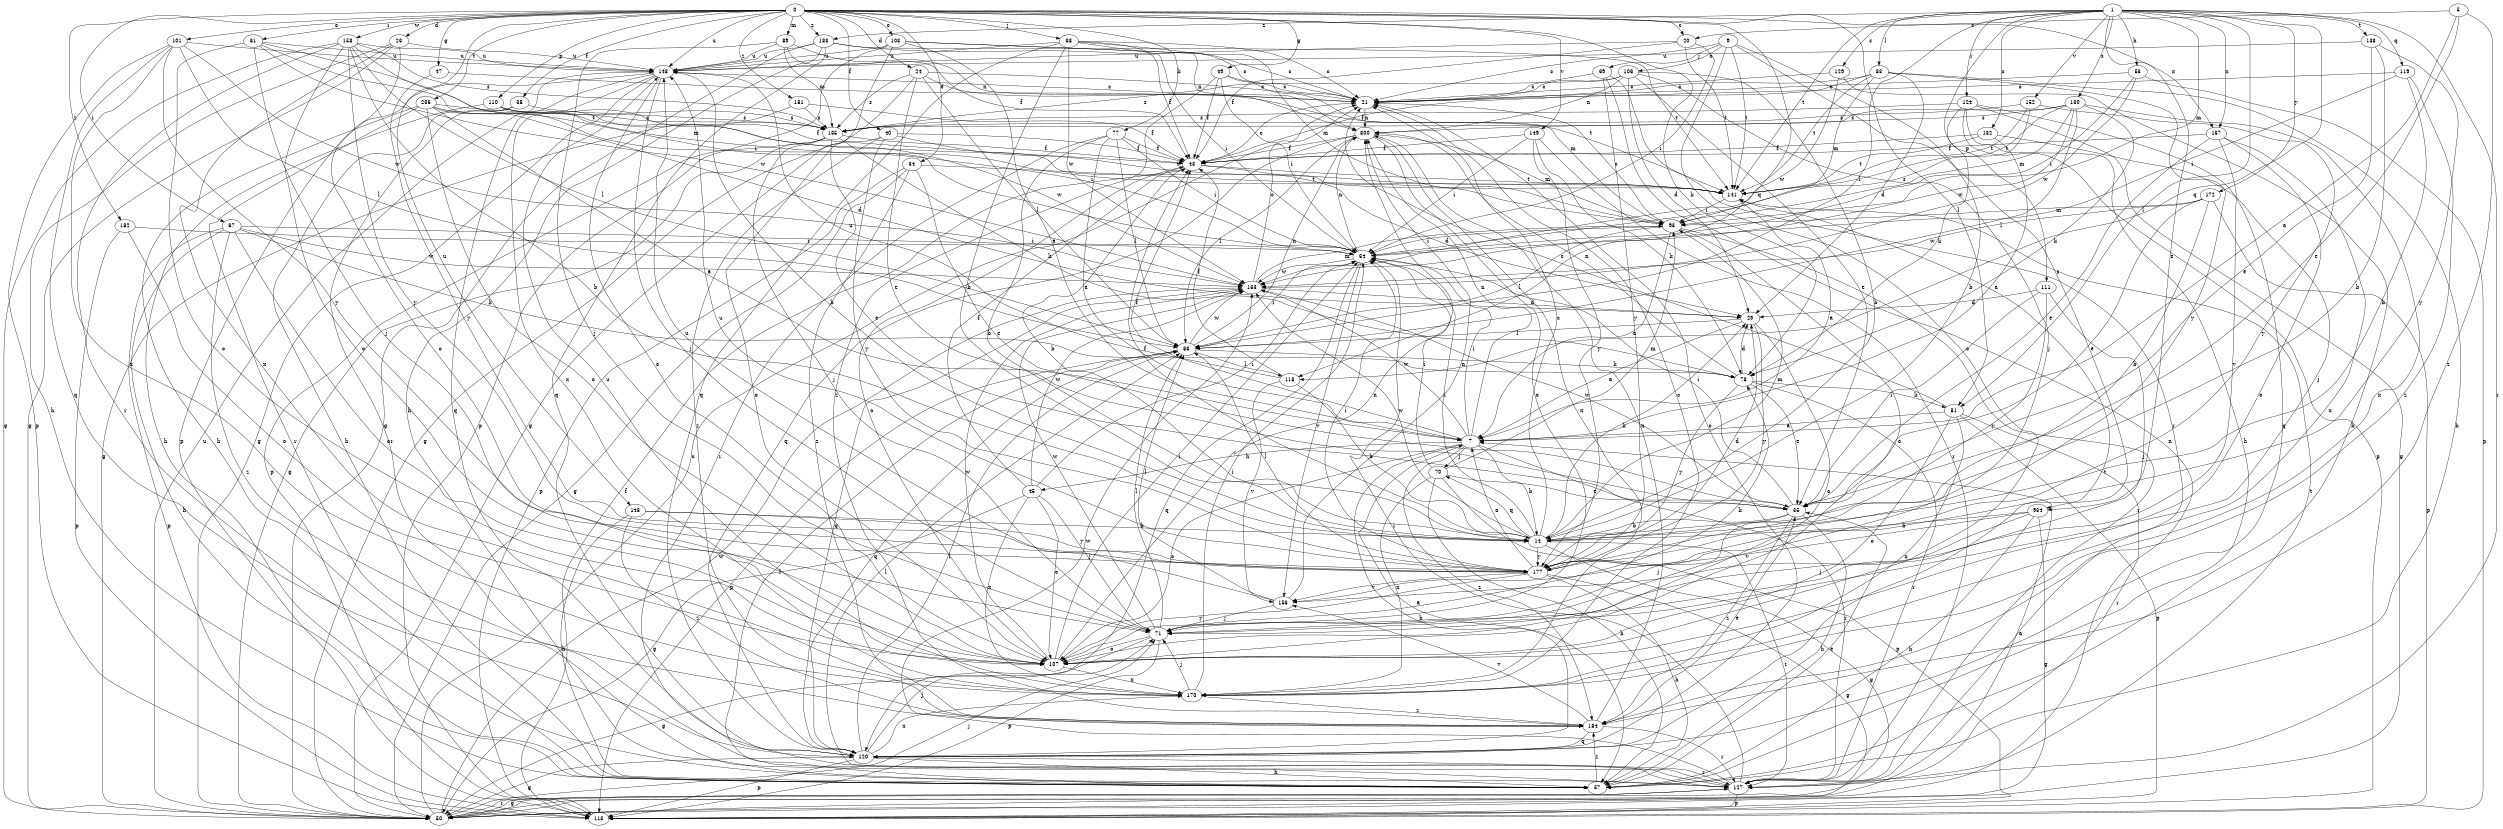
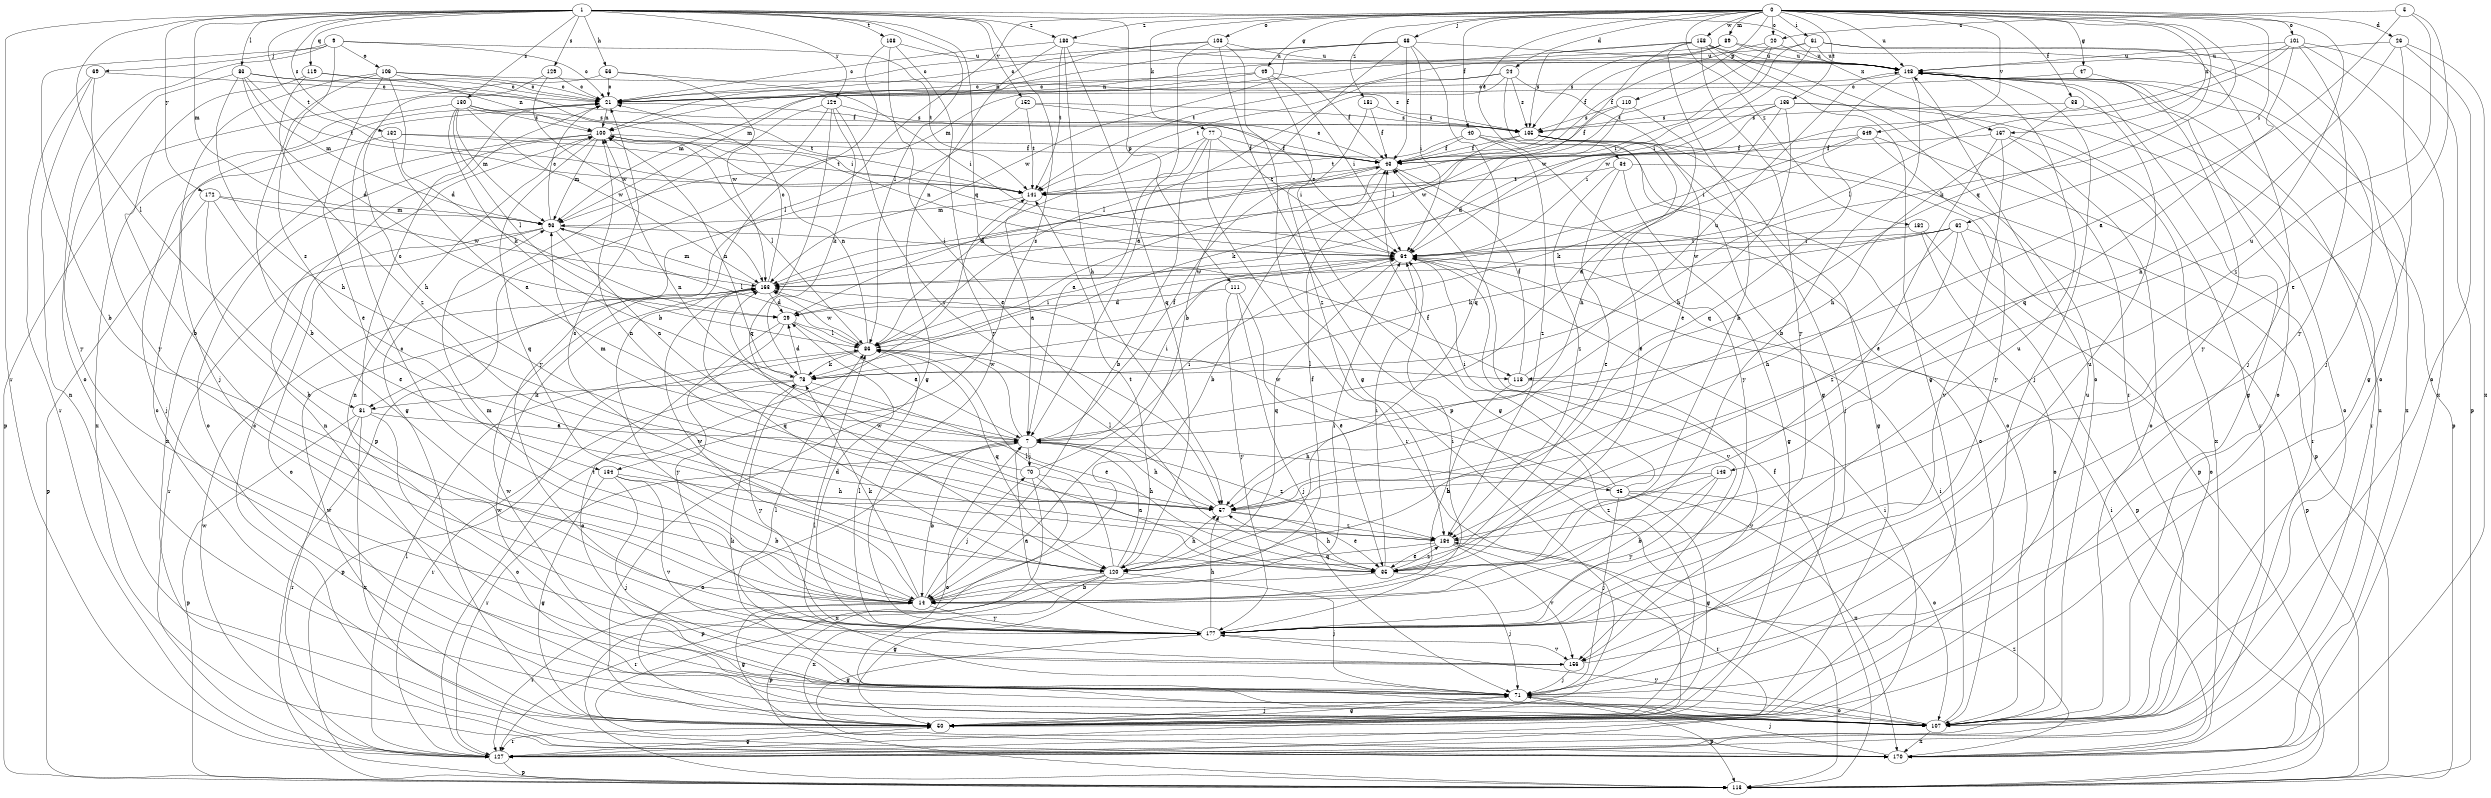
  strict digraph {
    0
    20
    24
    26
    34
    38
    40
    47
    49
    61
-   62 [label=67]
+   62
    68
    77
    78
    81
    89
    101
    103
    110
    118
-   136 [label=236]
+   136
    143
    148
-   149
+   149 [label=649]
    158
    167
    181
    182
    183
    141
    43
    64
    86
    35
    21
    50
    135
    107
    57
    170
    184
    113
    127
    177
    93
    163
    71
    14
    120
    7
-   100 [label=800]
+   100
    29
    156
    1
    n55 [label=56]
    83
    111
    119
    124
    129
    130
    132
-   134 [label=934]
+   134
    138
    152
    172
    5
    n68 [label=45]
    70
    n70 [label=9]
    69
    106
    0 -> 20 [label=c]
    0 -> 24 [label=d]
    0 -> 26 [label=d]
    0 -> 34 [label=e]
    0 -> 38 [label=f]
    0 -> 40 [label=f]
    0 -> 47 [label=g]
    0 -> 49 [label=g]
    0 -> 61 [label=i]
    0 -> 62 [label=i]
    0 -> 68 [label=j]
    0 -> 77 [label=k]
    0 -> 78 [label=k]
    0 -> 81 [label=l]
    0 -> 89 [label=m]
    0 -> 101 [label=o]
    0 -> 103 [label=o]
    0 -> 110 [label=p]
    0 -> 118 [label=q]
    0 -> 136 [label=t]
    0 -> 143 [label=u]
    0 -> 148 [label=u]
    0 -> 149 [label=v]
    0 -> 158 [label=w]
    0 -> 167 [label=x]
    0 -> 181 [label=z]
    0 -> 182 [label=z]
    0 -> 183 [label=z]
    20 -> 148 [label=u]
    20 -> 141 [label=t]
    20 -> 43 [label=f]
    20 -> 64 [label=i]
    24 -> 141 [label=t]
    24 -> 86 [label=l]
    24 -> 35 [label=e]
    24 -> 21 [label=c]
    24 -> 50 [label=g]
    24 -> 135 [label=s]
    26 -> 148 [label=u]
    26 -> 50 [label=g]
    26 -> 107 [label=o]
    26 -> 57 [label=h]
    26 -> 170 [label=x]
    34 -> 141 [label=t]
    34 -> 35 [label=e]
    34 -> 50 [label=g]
    34 -> 184 [label=z]
    34 -> 113 [label=p]
    38 -> 135 [label=s]
    38 -> 57 [label=h]
    38 -> 127 [label=r]
    40 -> 141 [label=t]
    40 -> 43 [label=f]
    40 -> 107 [label=o]
    40 -> 184 [label=z]
    40 -> 177 [label=y]
    47 -> 21 [label=c]
    47 -> 177 [label=y]
    49 -> 43 [label=f]
    49 -> 64 [label=i]
    49 -> 21 [label=c]
    49 -> 184 [label=z]
    49 -> 93 [label=m]
    61 -> 148 [label=u]
    61 -> 141 [label=t]
    61 -> 64 [label=i]
    61 -> 107 [label=o]
    61 -> 163 [label=w]
    61 -> 71 [label=j]
    62 -> 78 [label=k]
    62 -> 64 [label=i]
    62 -> 107 [label=o]
    62 -> 57 [label=h]
    62 -> 184 [label=z]
    62 -> 113 [label=p]
    62 -> 163 [label=w]
    68 -> 148 [label=u]
    68 -> 43 [label=f]
    68 -> 64 [label=i]
    68 -> 21 [label=c]
    68 -> 93 [label=m]
    68 -> 163 [label=w]
    68 -> 14 [label=b]
    68 -> 120 [label=q]
    77 -> 43 [label=f]
    77 -> 64 [label=i]
    77 -> 86 [label=l]
    77 -> 127 [label=r]
    77 -> 14 [label=b]
    77 -> 7 [label=a]
    78 -> 81 [label=k]
    78 -> 35 [label=e]
    78 -> 127 [label=r]
    78 -> 177 [label=y]
    78 -> 100 [label=n]
    78 -> 29 [label=d]
    81 -> 21 [label=c]
    81 -> 107 [label=o]
    81 -> 170 [label=x]
    81 -> 113 [label=p]
    81 -> 127 [label=r]
    81 -> 7 [label=a]
    89 -> 148 [label=u]
    89 -> 43 [label=f]
    89 -> 135 [label=s]
    89 -> 71 [label=j]
    89 -> 100 [label=n]
    101 -> 148 [label=u]
    101 -> 86 [label=l]
    101 -> 170 [label=x]
    101 -> 113 [label=p]
    101 -> 177 [label=y]
    101 -> 163 [label=w]
    101 -> 120 [label=q]
    103 -> 148 [label=u]
    103 -> 21 [label=c]
    103 -> 50 [label=g]
    103 -> 113 [label=p]
    103 -> 7 [label=a]
    103 -> 100 [label=n]
    110 -> 43 [label=f]
    110 -> 135 [label=s]
    110 -> 57 [label=h]
    110 -> 163 [label=w]
    118 -> 148 [label=u]
    118 -> 43 [label=f]
    118 -> 14 [label=b]
    118 -> 156 [label=v]
    136 -> 64 [label=i]
    136 -> 135 [label=s]
    136 -> 107 [label=o]
    136 -> 57 [label=h]
    136 -> 127 [label=r]
    136 -> 7 [label=a]
    136 -> 29 [label=d]
    143 -> 57 [label=h]
    143 -> 184 [label=z]
    143 -> 177 [label=y]
    143 -> 14 [label=b]
    148 -> 21 [label=c]
    148 -> 50 [label=g]
    148 -> 107 [label=o]
    148 -> 170 [label=x]
    148 -> 113 [label=p]
    148 -> 71 [label=j]
    148 -> 14 [label=b]
    148 -> 120 [label=q]
    149 -> 78 [label=k]
    149 -> 43 [label=f]
    149 -> 64 [label=i]
    149 -> 127 [label=r]
    149 -> 177 [label=y]
    158 -> 148 [label=u]
    158 -> 86 [label=l]
    158 -> 50 [label=g]
    158 -> 135 [label=s]
    158 -> 107 [label=o]
    158 -> 127 [label=r]
    158 -> 177 [label=y]
    158 -> 93 [label=m]
    158 -> 14 [label=b]
    167 -> 43 [label=f]
    167 -> 35 [label=e]
    167 -> 107 [label=o]
    167 -> 170 [label=x]
    167 -> 156 [label=v]
    181 -> 43 [label=f]
    181 -> 50 [label=g]
    181 -> 135 [label=s]
    182 -> 64 [label=i]
    182 -> 107 [label=o]
    182 -> 113 [label=p]
    183 -> 148 [label=u]
    183 -> 141 [label=t]
    183 -> 21 [label=c]
    183 -> 50 [label=g]
    183 -> 57 [label=h]
    183 -> 120 [label=q]
-   141 -> 93 [label=i]
+   141 -> 93 [label=m]
    141 -> 7 [label=a]
    43 -> 141 [label=t]
    43 -> 21 [label=c]
    43 -> 107 [label=o]
    43 -> 14 [label=b]
    43 -> 29 [label=d]
    64 -> 163 [label=w]
    64 -> 120 [label=q]
    64 -> 100 [label=n]
    64 -> 156 [label=v]
    86 -> 78 [label=k]
    86 -> 118 [label=l]
    86 -> 64 [label=i]
    86 -> 113 [label=p]
    86 -> 163 [label=w]
    86 -> 120 [label=q]
    86 -> 100 [label=n]
    35 -> 64 [label=i]
    35 -> 57 [label=h]
    35 -> 184 [label=z]
    35 -> 163 [label=w]
    35 -> 71 [label=j]
    35 -> 14 [label=b]
    21 -> 100 [label=n]
    50 -> 148 [label=u]
    50 -> 21 [label=c]
    50 -> 127 [label=r]
    50 -> 163 [label=w]
    50 -> 71 [label=j]
    50 -> 7 [label=a]
    135 -> 78 [label=k]
    135 -> 43 [label=f]
    135 -> 35 [label=e]
    135 -> 50 [label=g]
    135 -> 113 [label=p]
    135 -> 71 [label=j]
    107 -> 64 [label=i]
    107 -> 170 [label=x]
-   177 -> 107 [label=y]
+   107 -> 177 [label=y]
    107 -> 163 [label=w]
    107 -> 100 [label=n]
    57 -> 86 [label=l]
    57 -> 35 [label=e]
    57 -> 184 [label=z]
    170 -> 148 [label=u]
    170 -> 64 [label=i]
    170 -> 21 [label=c]
    170 -> 184 [label=z]
    170 -> 71 [label=j]
    184 -> 35 [label=e]
    184 -> 127 [label=r]
    184 -> 120 [label=q]
    184 -> 100 [label=n]
    184 -> 156 [label=v]
    113 -> 43 [label=f]
    127 -> 141 [label=t]
    127 -> 64 [label=i]
    127 -> 86 [label=l]
    127 -> 50 [label=g]
    127 -> 113 [label=p]
    127 -> 163 [label=w]
    177 -> 148 [label=u]
    177 -> 64 [label=i]
    177 -> 86 [label=l]
    177 -> 50 [label=g]
    177 -> 57 [label=h]
    177 -> 7 [label=a]
    177 -> 29 [label=d]
    177 -> 156 [label=v]
    93 -> 64 [label=i]
    93 -> 86 [label=l]
    93 -> 21 [label=c]
    93 -> 107 [label=o]
    93 -> 127 [label=r]
    93 -> 7 [label=a]
    163 -> 21 [label=c]
    163 -> 93 [label=m]
    163 -> 120 [label=q]
    163 -> 29 [label=d]
    71 -> 78 [label=k]
    71 -> 86 [label=l]
    71 -> 50 [label=g]
    71 -> 107 [label=o]
    71 -> 113 [label=p]
    71 -> 163 [label=w]
-   14 -> 29 [label=k]
+   14 -> 78 [label=k]
    14 -> 43 [label=f]
    14 -> 64 [label=i]
    14 -> 21 [label=c]
    14 -> 50 [label=g]
    14 -> 127 [label=r]
    14 -> 177 [label=y]
    14 -> 93 [label=m]
    14 -> 163 [label=w]
-   14 -> 70 [label=q]
+   14 -> 70 [label=j]
    120 -> 141 [label=t]
    120 -> 86 [label=l]
    120 -> 21 [label=c]
    120 -> 50 [label=g]
    120 -> 57 [label=h]
    120 -> 170 [label=x]
    120 -> 113 [label=p]
    120 -> 127 [label=r]
    120 -> 71 [label=j]
    120 -> 7 [label=a]
    7 -> 43 [label=f]
    7 -> 64 [label=i]
    7 -> 107 [label=o]
    7 -> 57 [label=h]
    7 -> 184 [label=z]
    7 -> 127 [label=r]
    7 -> 163 [label=w]
    7 -> 14 [label=b]
    7 -> 100 [label=n]
    7 -> n68 [label=h]
    7 -> 70 [label=j]
    100 -> 43 [label=f]
    100 -> 86 [label=l]
    100 -> 107 [label=o]
    100 -> 170 [label=x]
    100 -> 93 [label=m]
    100 -> 120 [label=q]
    29 -> 86 [label=l]
    29 -> 107 [label=o]
    29 -> 177 [label=y]
    29 -> 7 [label=a]
    156 -> 148 [label=u]
    156 -> 86 [label=l]
    156 -> 71 [label=j]
    156 -> 100 [label=n]
    1 -> 81 [label=l]
    1 -> 118 [label=q]
    1 -> 167 [label=x]
    1 -> 183 [label=z]
    1 -> 141 [label=t]
    1 -> 86 [label=l]
    1 -> 127 [label=r]
    1 -> 93 [label=m]
    1 -> n55 [label=h]
    1 -> 83 [label=l]
    1 -> 111 [label=p]
    1 -> 119 [label=q]
    1 -> 124 [label=r]
    1 -> 129 [label=s]
    1 -> 130 [label=s]
    1 -> 132 [label=s]
    1 -> 134 [label=s]
    1 -> 138 [label=t]
    1 -> 152 [label=v]
    1 -> 172 [label=y]
    n55 -> 64 [label=i]
    n55 -> 21 [label=c]
    n55 -> 113 [label=p]
    n55 -> 163 [label=w]
    83 -> 141 [label=t]
    83 -> 43 [label=f]
    83 -> 21 [label=c]
    83 -> 57 [label=h]
    83 -> 177 [label=y]
    83 -> 93 [label=m]
    83 -> 29 [label=d]
-   111 -> 35 [label=i]
+   111 -> 35 [label=e]
    111 -> 177 [label=y]
    111 -> 71 [label=j]
    111 -> 29 [label=d]
    119 -> 64 [label=i]
    119 -> 21 [label=c]
    119 -> 184 [label=z]
    119 -> 14 [label=b]
    124 -> 78 [label=k]
    124 -> 50 [label=g]
    124 -> 135 [label=s]
-   124 -> 57 [label=h]
+   124 -> 57 [label=r]
    124 -> 113 [label=p]
    124 -> 120 [label=q]
    129 -> 21 [label=c]
    129 -> 57 [label=h]
    129 -> 163 [label=w]
    130 -> 78 [label=k]
    130 -> 141 [label=t]
    130 -> 86 [label=l]
    130 -> 135 [label=s]
    130 -> 170 [label=x]
    130 -> 93 [label=m]
    130 -> 163 [label=w]
    130 -> 100 [label=s]
    132 -> 141 [label=t]
    132 -> 43 [label=f]
    132 -> 71 [label=j]
    132 -> 7 [label=a]
    134 -> 50 [label=g]
    134 -> 57 [label=h]
    134 -> 71 [label=j]
    134 -> 14 [label=b]
    134 -> 156 [label=v]
    138 -> 148 [label=u]
    138 -> 35 [label=e]
    138 -> 177 [label=y]
    138 -> 14 [label=b]
    152 -> 141 [label=t]
    152 -> 64 [label=s]
    152 -> 135 [label=s]
    152 -> 177 [label=y]
    172 -> 35 [label=e]
    172 -> 113 [label=p]
    172 -> 93 [label=m]
    172 -> 163 [label=w]
    172 -> 14 [label=b]
    5 -> 20 [label=c]
    5 -> 35 [label=e]
    5 -> 184 [label=z]
    5 -> 7 [label=a]
    n68 -> 43 [label=f]
    n68 -> 64 [label=i]
    n68 -> 50 [label=g]
    n68 -> 107 [label=o]
    n68 -> 170 [label=x]
    n68 -> 163 [label=w]
    n68 -> 71 [label=j]
    70 -> 64 [label=i]
-   70 -> 35 [label=e]
    70 -> 57 [label=h]
    70 -> 170 [label=x]
    70 -> 113 [label=p]
    70 -> 93 [label=m]
    n70 -> 141 [label=t]
    n70 -> 21 [label=c]
    n70 -> 107 [label=o]
    n70 -> 14 [label=b]
    n70 -> 134 [label=s]
    n70 -> 69 [label=j]
    n70 -> 106 [label=o]
    69 -> 21 [label=c]
    69 -> 50 [label=n]
    69 -> 127 [label=r]
    69 -> 177 [label=y]
    106 -> 35 [label=e]
    106 -> 21 [label=c]
    106 -> 135 [label=s]
    106 -> 71 [label=j]
    106 -> 14 [label=b]
    106 -> 100 [label=n]
    106 -> 29 [label=d]
  }
